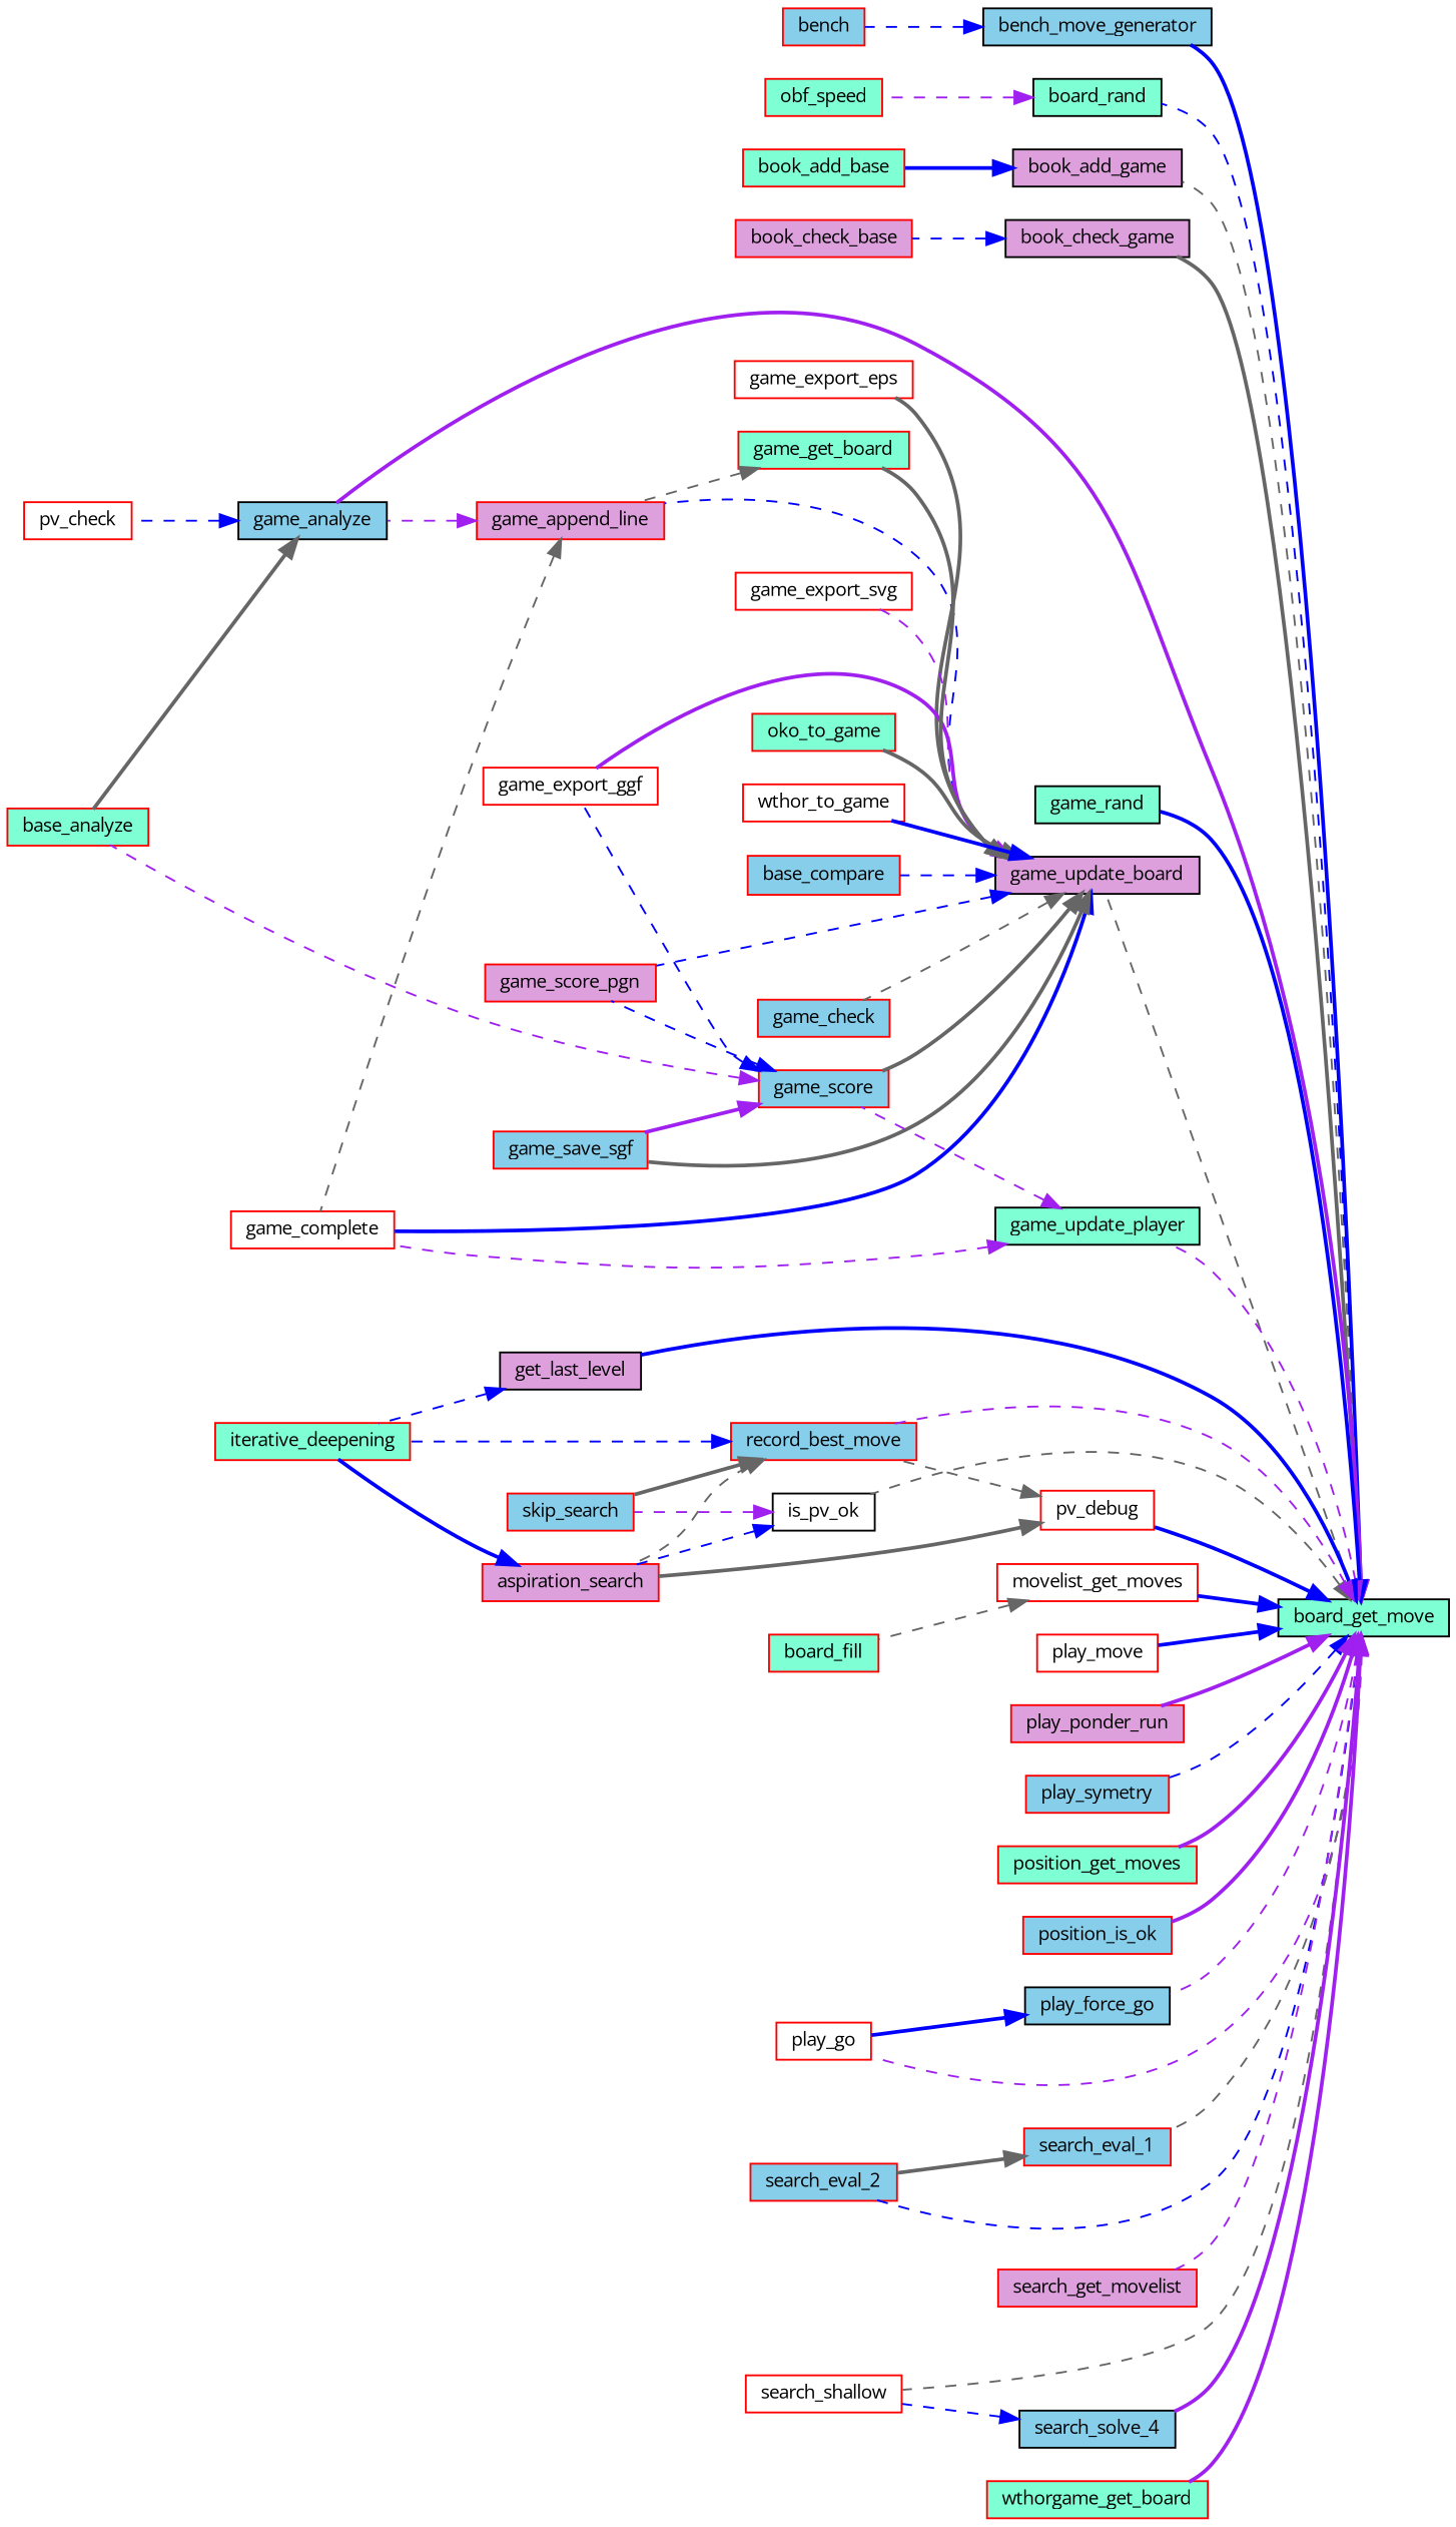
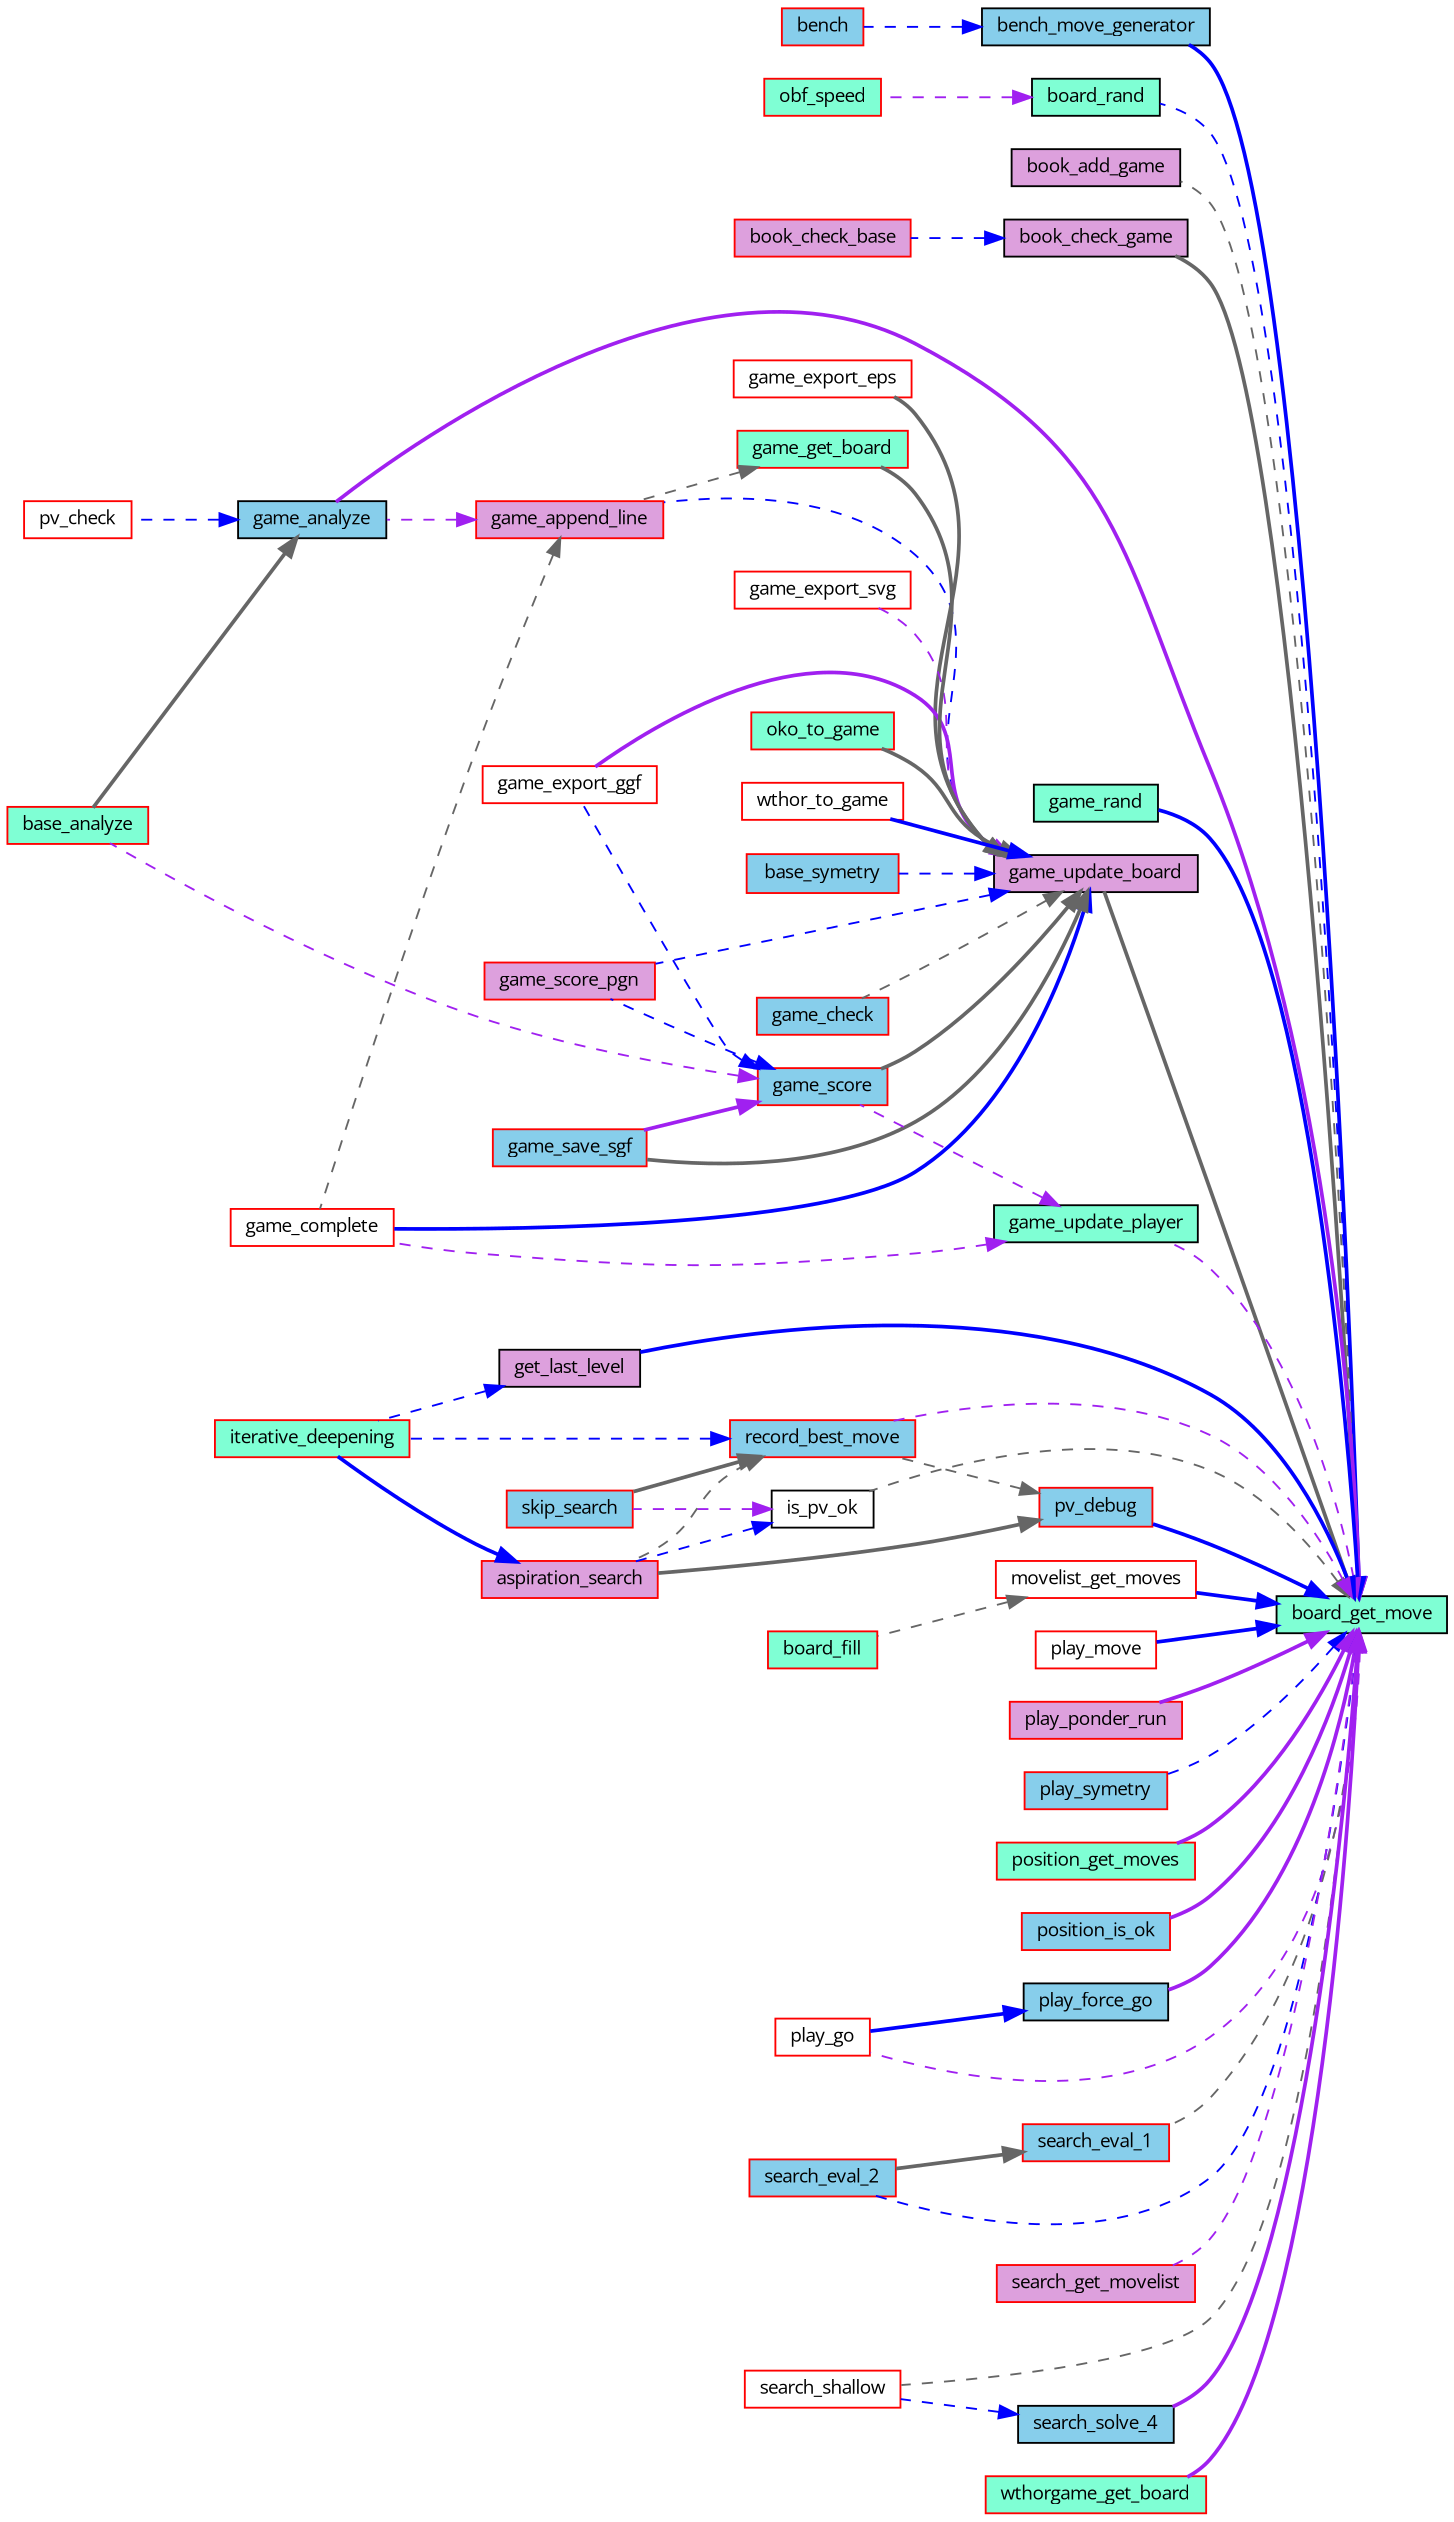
  digraph {
    fontname="Open Sans"
    rankdir=RL
    node [color=red fillcolor=skyblue fontname="Open Sans" fontsize=10 shape=record style=filled]
    edge [color=blue dir=back fontname="Open Sans" fontsize=10 labelfontname=FreeSans labelfontsize=10 style=dashed]
    n1 [color=black fillcolor=aquamarine fontcolor=black height=0.2 label=board_get_move width=0.4]
    n2 [color=black height=0.2 label=bench_move_generator width=0.4]
    n3 [color=black fillcolor=aquamarine height=0.2 label=board_rand width=0.4]
    n4 [color=black fillcolor=plum height=0.2 label=book_add_game width=0.4]
    n5 [color=black fillcolor=plum height=0.2 label=book_check_game width=0.4]
    n6 [color=black height=0.2 label=game_analyze width=0.4]
    n7 [color=black fillcolor=aquamarine height=0.2 label=game_rand width=0.4]
    n8 [color=black fillcolor=plum height=0.2 label=game_update_board width=0.4]
    n9 [color=black fillcolor=aquamarine height=0.2 label=game_update_player width=0.4]
    n10 [color=black fillcolor=plum height=0.2 label=get_last_level width=0.4]
    n11 [color=black fillcolor=white height=0.2 label=is_pv_ok width=0.4]
    n12 [fillcolor=white height=0.2 label=movelist_get_moves width=0.4]
    n13 [color=black height=0.2 label=play_force_go width=0.4]
    n14 [fillcolor=white height=0.2 label=play_go width=0.4]
    n15 [fillcolor=white height=0.2 label=play_move width=0.4]
    n16 [fillcolor=plum height=0.2 label=play_ponder_run width=0.4]
    n17 [height=0.2 label=play_symetry width=0.4]
    n18 [fillcolor=aquamarine height=0.2 label=position_get_moves width=0.4]
    n19 [height=0.2 label=position_is_ok width=0.4]
-   n20 [fillcolor=white height=0.2 label=pv_debug width=0.4]
+   n20 [height=0.2 label=pv_debug width=0.4]
    n21 [height=0.2 label=record_best_move width=0.4]
    n22 [height=0.2 label=search_eval_1 width=0.4]
    n23 [height=0.2 label=search_eval_2 width=0.4]
    n24 [fillcolor=plum height=0.2 label=search_get_movelist width=0.4]
    n25 [fillcolor=white height=0.2 label=search_shallow width=0.4]
    n26 [color=black height=0.2 label=search_solve_4 width=0.4]
    n27 [fillcolor=aquamarine height=0.2 label=wthorgame_get_board width=0.4]
    n28 [height=0.2 label=bench width=0.4]
    n29 [fillcolor=aquamarine height=0.2 label=obf_speed width=0.4]
-   n30 [fillcolor=aquamarine height=0.2 label=book_add_base width=0.4]
    n31 [fillcolor=plum height=0.2 label=book_check_base width=0.4]
    n32 [fillcolor=aquamarine height=0.2 label=base_analyze width=0.4]
    n33 [fillcolor=white height=0.2 label=pv_check width=0.4]
-   n34 [height=0.2 label=base_compare width=0.4]
+   n34 [height=0.2 label=base_symetry width=0.4]
    n35 [fillcolor=plum height=0.2 label=game_append_line width=0.4]
    n36 [fillcolor=white height=0.2 label=game_complete width=0.4]
    n37 [height=0.2 label=game_check width=0.4]
    n38 [fillcolor=white height=0.2 label=game_export_eps width=0.4]
    n39 [fillcolor=white height=0.2 label=game_export_ggf width=0.4]
    n40 [fillcolor=plum height=0.2 label=game_score_pgn width=0.4]
    n41 [fillcolor=white height=0.2 label=game_export_svg width=0.4]
    n42 [fillcolor=aquamarine height=0.2 label=game_get_board width=0.4]
    n43 [height=0.2 label=game_save_sgf width=0.4]
    n44 [height=0.2 label=game_score width=0.4]
    n45 [fillcolor=aquamarine height=0.2 label=oko_to_game width=0.4]
    n46 [fillcolor=white height=0.2 label=wthor_to_game width=0.4]
    n47 [fillcolor=aquamarine height=0.2 label=iterative_deepening width=0.4]
    n48 [fillcolor=plum height=0.2 label=aspiration_search width=0.4]
    n49 [height=0.2 label=skip_search width=0.4]
    n50 [fillcolor=aquamarine height=0.2 label=board_fill width=0.4]
    n1 -> n2 [style=bold]
    n1 -> n3
    n1 -> n4 [color=gray40]
    n1 -> n5 [color=gray40 style=bold]
    n1 -> n6 [color=purple style=bold]
    n1 -> n7 [style=bold]
-   n1 -> n8 [color=gray40]
+   n1 -> n8 [color=gray40 style=bold]
    n1 -> n9 [color=purple]
    n1 -> n10 [style=bold]
    n1 -> n11 [color=gray40]
    n1 -> n12 [style=bold]
-   n1 -> n13 [color=purple]
+   n1 -> n13 [color=purple style=bold]
    n1 -> n14 [color=purple]
    n1 -> n15 [style=bold]
    n1 -> n16 [color=purple style=bold]
    n1 -> n17
    n1 -> n18 [color=purple style=bold]
    n1 -> n19 [color=purple style=bold]
    n1 -> n20 [style=bold]
    n1 -> n21 [color=purple]
    n1 -> n22 [color=gray40]
    n1 -> n23
    n1 -> n24 [color=purple]
    n1 -> n25 [color=gray40]
    n1 -> n26 [color=purple style=bold]
    n1 -> n27 [color=purple style=bold]
    n2 -> n28
    n3 -> n29 [color=purple]
-   n4 -> n30 [style=bold]
    n5 -> n31
    n6 -> n32 [color=gray40 style=bold]
    n6 -> n33
    n8 -> n34
    n8 -> n35
    n8 -> n36 [style=bold]
    n8 -> n37 [color=gray40]
    n8 -> n38 [color=gray40 style=bold]
    n8 -> n39 [color=purple style=bold]
    n8 -> n40
    n8 -> n41 [color=purple]
    n8 -> n42 [color=gray40 style=bold]
    n8 -> n43 [color=gray40 style=bold]
    n8 -> n44 [color=gray40 style=bold]
    n8 -> n45 [color=gray40 style=bold]
    n8 -> n46 [style=bold]
    n9 -> n36 [color=purple]
    n9 -> n44 [color=purple]
    n10 -> n47
    n11 -> n48
    n11 -> n49 [color=purple]
    n12 -> n50 [color=gray40]
    n13 -> n14 [style=bold]
    n20 -> n21 [color=gray40]
    n20 -> n48 [color=gray40 style=bold]
    n21 -> n47
    n21 -> n48 [color=gray40]
    n21 -> n49 [color=gray40 style=bold]
    n22 -> n23 [color=gray40 style=bold]
    n26 -> n25
    n35 -> n6 [color=purple]
    n35 -> n36 [color=gray40]
    n42 -> n35 [color=gray40]
    n44 -> n32 [color=purple]
    n44 -> n39
    n44 -> n40
    n44 -> n43 [color=purple style=bold]
    n48 -> n47 [style=bold]
  }
